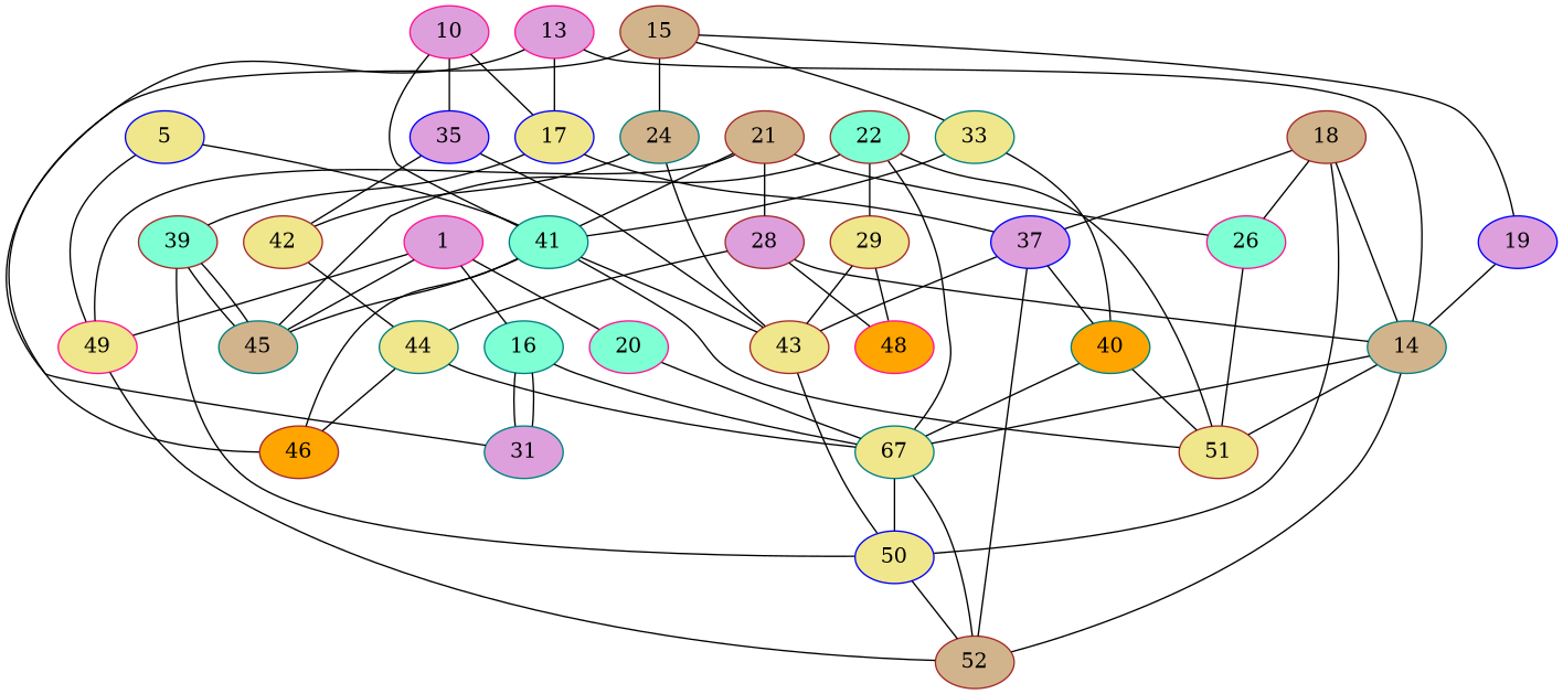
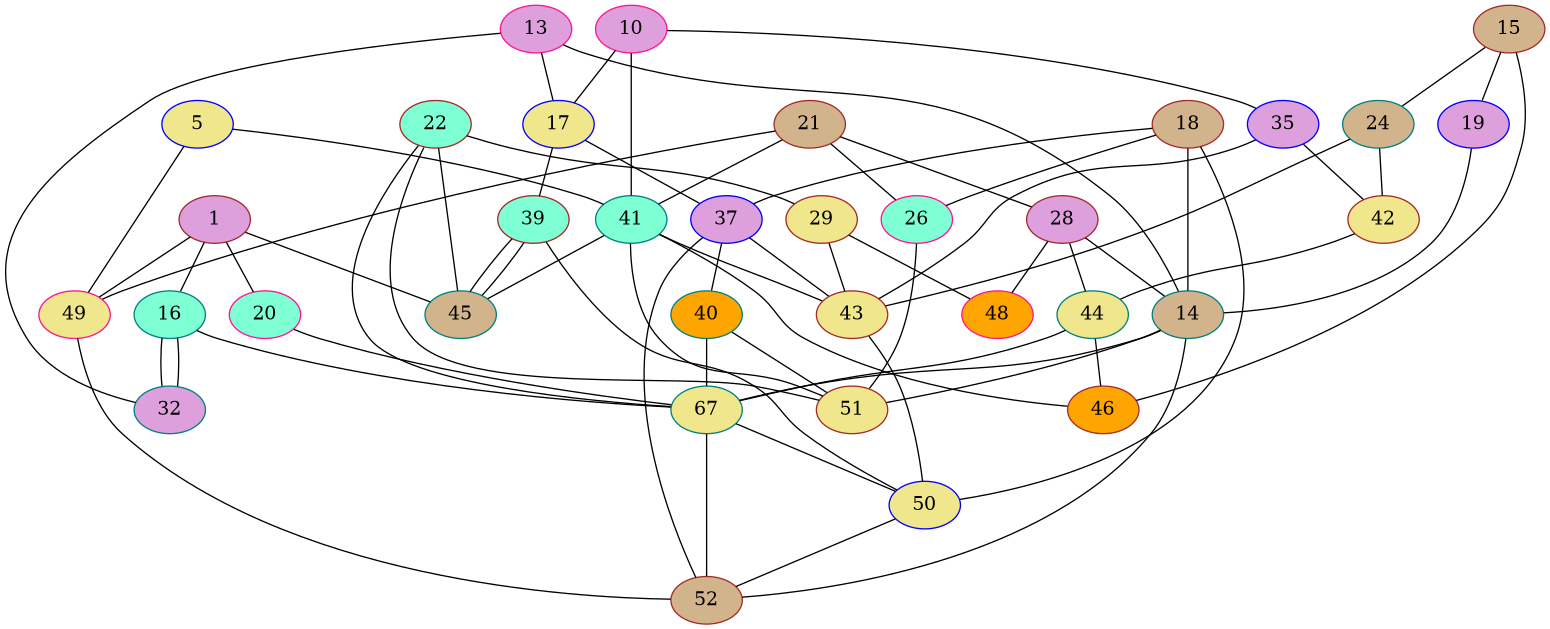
  graph {
    node [color=brown fillcolor=khaki style=filled]
-   1 [color=deeppink fillcolor=plum]
+   1 [fillcolor=plum]
    16 [color=teal fillcolor=aquamarine]
    20 [color=deeppink fillcolor=aquamarine]
    45 [color=teal fillcolor=tan]
    49 [color=deeppink]
-   32 [color=teal fillcolor=plum label=31]
+   32 [color=teal fillcolor=plum]
    n7 [color=teal label=67 super="+27+4"]
    52 [fillcolor=tan super="+11"]
    41 [color=teal fillcolor=aquamarine super="+36+23"]
    46 [fillcolor=orange super="+31"]
    51
    43 [super="+14"]
    5 [color=blue]
    10 [color=deeppink fillcolor=plum super="+8"]
    17 [color=blue]
    35 [color=blue fillcolor=plum]
    37 [color=blue fillcolor=plum super="+7+25"]
    39 [fillcolor=aquamarine]
    42
    13 [color=deeppink fillcolor=plum]
    n21 [color=teal fillcolor=tan label=14 super="+12"]
    15 [fillcolor=tan]
    19 [color=blue fillcolor=plum]
    24 [color=teal fillcolor=tan]
-   33 [color=teal]
    40 [color=teal fillcolor=orange super="+38"]
    50 [color=blue super="+6+2"]
    18 [fillcolor=tan super="+9"]
    26 [color=deeppink fillcolor=aquamarine]
    21 [fillcolor=tan]
    28 [fillcolor=plum]
    44 [color=teal]
    48 [color=deeppink fillcolor=orange]
    22 [fillcolor=aquamarine]
    29
    1 -- 16
    1 -- 20
    1 -- 45
    1 -- 49
    16 -- 32
    16 -- 32
    16 -- n7
    20 -- n7
    49 -- 52
    n7 -- 52 [weight=2]
    n7 -- 50 [weight=2]
    41 -- 45
    41 -- 46
    41 -- 51
    41 -- 43 [weight=2]
    43 -- 50 [weight=2]
    5 -- 49
    5 -- 41
    10 -- 41 [weight=2]
    10 -- 17 [weight=2]
    10 -- 35
    17 -- 37
    17 -- 39
    35 -- 43
    35 -- 42
    37 -- 52 [weight=2]
    37 -- 43 [weight=2]
    37 -- 40
    39 -- 45
    39 -- 45
    39 -- 50
    42 -- 44
    13 -- 32
    13 -- 17
    13 -- n21
    n21 -- n7
    n21 -- 52
    n21 -- 51 [weight=2]
    15 -- 46 [weight=2]
    15 -- 19
    15 -- 24
-   15 -- 33
    19 -- n21
    24 -- 43
    24 -- 42
-   33 -- 41 [weight=2]
-   33 -- 40 [weight=2]
    40 -- n7
    40 -- 51
    50 -- 52
    18 -- 37
    18 -- n21
    18 -- 50 [weight=3]
    18 -- 26
    26 -- 51
    21 -- 49
    21 -- 41
    21 -- 26
    21 -- 28
    28 -- n21
    28 -- 44
    28 -- 48
    44 -- n7 [weight=2]
    44 -- 46
    22 -- 45
    22 -- n7
    22 -- 51
    22 -- 29
    29 -- 43
    29 -- 48
  }
